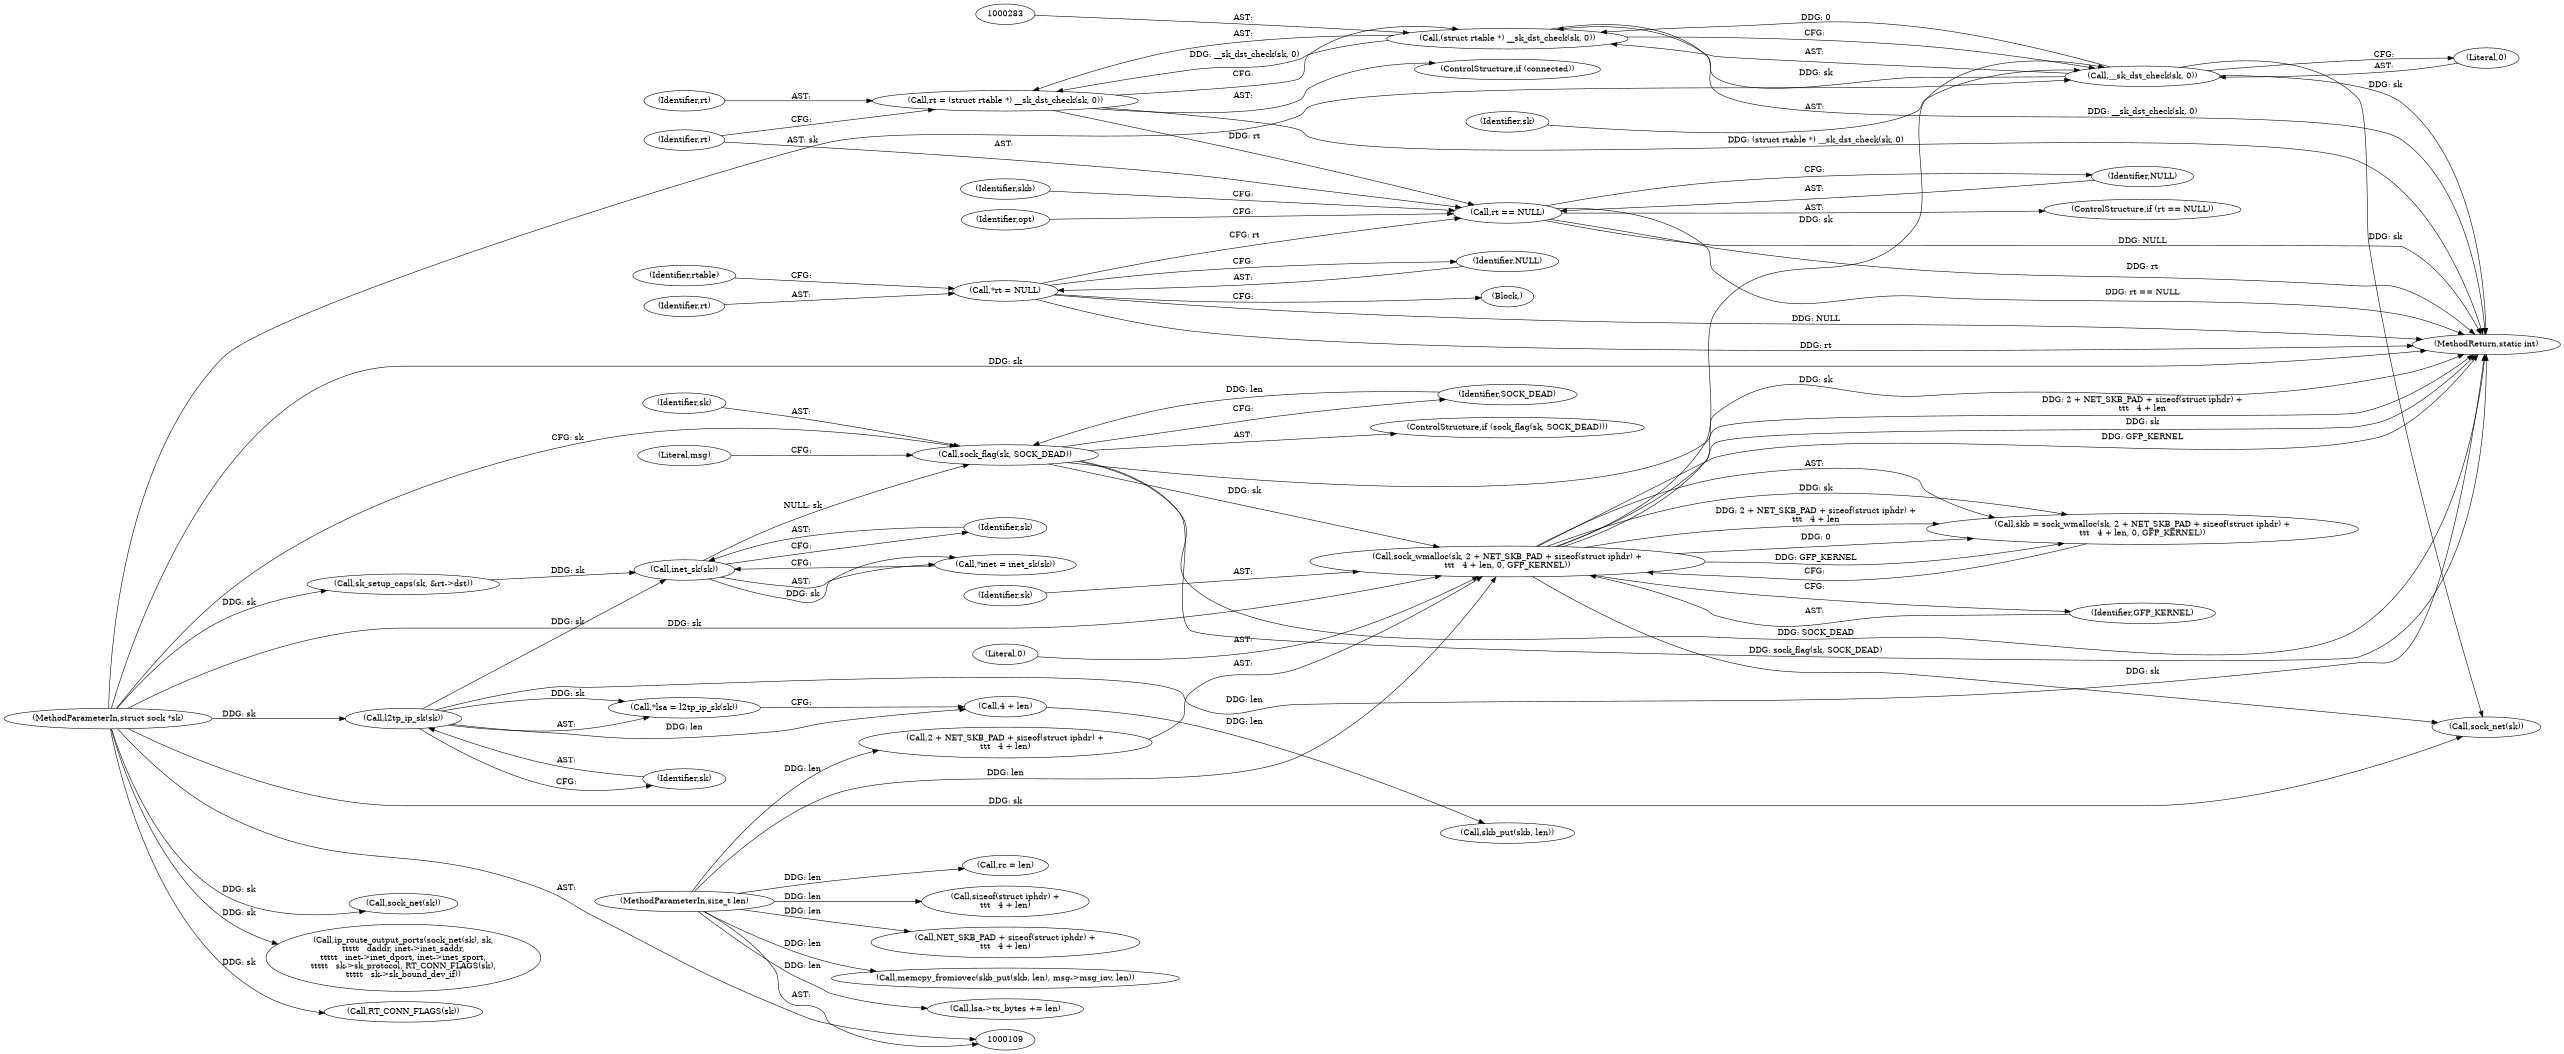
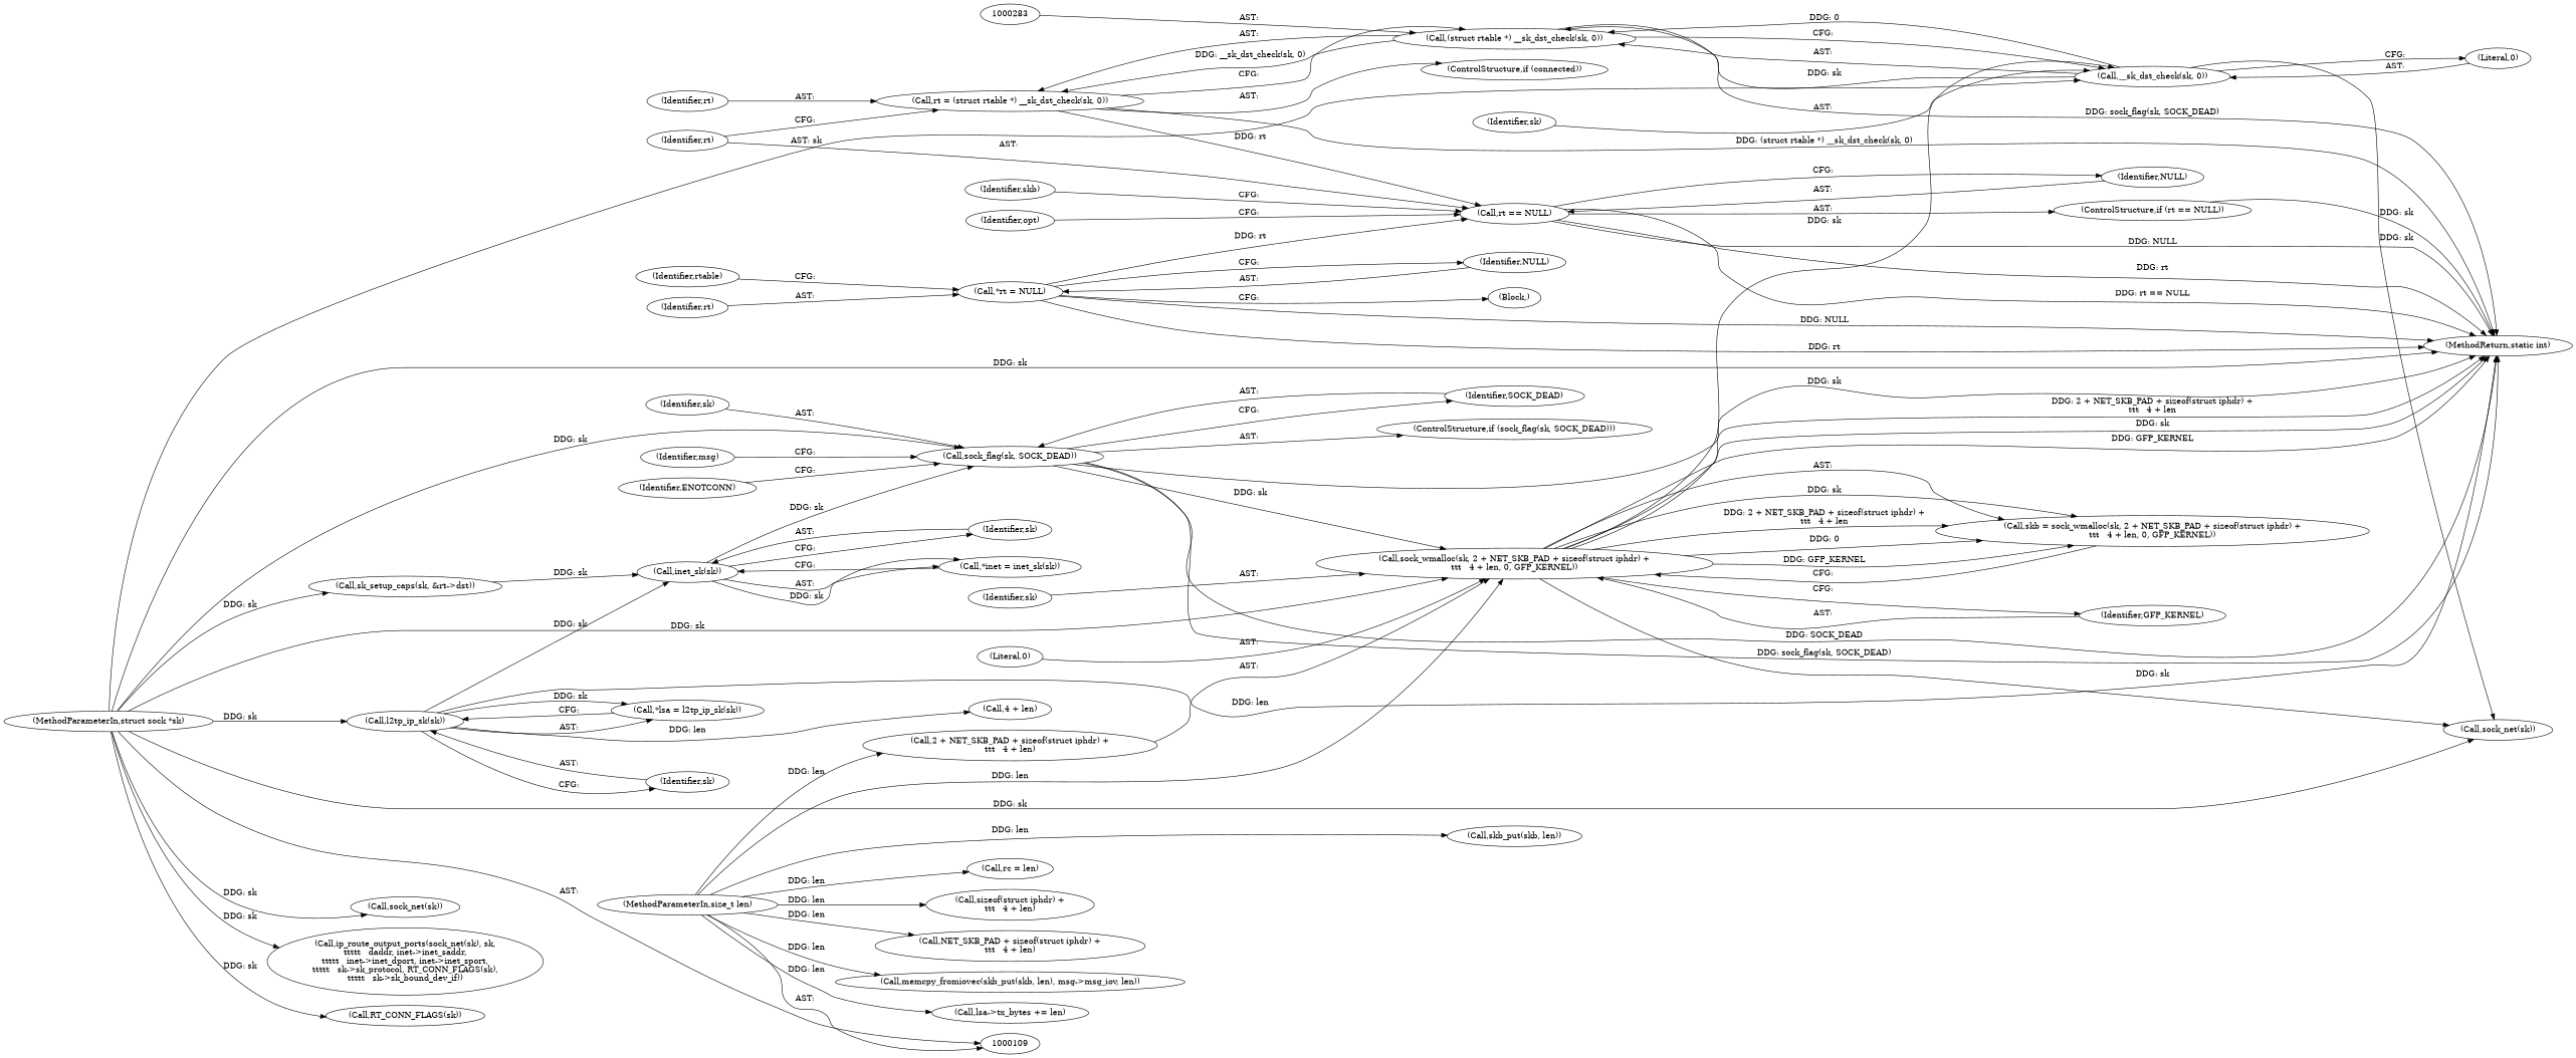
  digraph {
    rankdir=LR
    n1 [label="(Call,rt == NULL)"]
    n2 [label="(MethodReturn,static int)"]
    n3 [label="(Identifier,NULL)"]
    n4 [label="(ControlStructure,if (rt == NULL))"]
    n5 [label="(Call,*rt = NULL)"]
    n6 [label="(Identifier,NULL)"]
    n7 [label="(Block,)"]
    n8 [label="(Call,rt = (struct rtable *) __sk_dst_check(sk, 0))"]
    n9 [label="(Call,(struct rtable *) __sk_dst_check(sk, 0))"]
    n10 [label="(ControlStructure,if (connected))"]
    n11 [label="(Call,__sk_dst_check(sk, 0))"]
    n12 [label="(Call,sock_net(sk))"]
    n13 [label="(Literal,0)"]
    n14 [label="(Call,sock_wmalloc(sk, 2 + NET_SKB_PAD + sizeof(struct iphdr) +\n\t\t\t   4 + len, 0, GFP_KERNEL))"]
    n15 [label="(Call,skb = sock_wmalloc(sk, 2 + NET_SKB_PAD + sizeof(struct iphdr) +\n\t\t\t   4 + len, 0, GFP_KERNEL))"]
    n16 [label="(Identifier,GFP_KERNEL)"]
    n17 [label="(Call,sock_flag(sk, SOCK_DEAD))"]
    n18 [label="(ControlStructure,if (sock_flag(sk, SOCK_DEAD)))"]
    n19 [label="(Identifier,SOCK_DEAD)"]
    n20 [label="(Call,inet_sk(sk))"]
    n21 [label="(Call,*inet = inet_sk(sk))"]
    n22 [label="(Identifier,sk)"]
    n23 [label="(Call,l2tp_ip_sk(sk))"]
    n24 [label="(Call,*lsa = l2tp_ip_sk(sk))"]
    n25 [label="(Identifier,sk)"]
    n26 [label="(Call,4 + len)"]
    n27 [label="(MethodParameterIn,struct sock *sk)"]
    n28 [label="(Call,sk_setup_caps(sk, &rt->dst))"]
    n29 [label="(Call,sock_net(sk))"]
    n30 [label="(Call,ip_route_output_ports(sock_net(sk), sk,\n\t\t\t\t\t   daddr, inet->inet_saddr,\n\t\t\t\t\t   inet->inet_dport, inet->inet_sport,\n\t\t\t\t\t   sk->sk_protocol, RT_CONN_FLAGS(sk),\n\t\t\t\t\t   sk->sk_bound_dev_if))"]
    n31 [label="(Call,RT_CONN_FLAGS(sk))"]
    1000109
    n33 [label="(MethodParameterIn,size_t len)"]
    n34 [label="(Call,rc = len)"]
    n35 [label="(Call,sizeof(struct iphdr) +\n\t\t\t   4 + len)"]
    n36 [label="(Call,2 + NET_SKB_PAD + sizeof(struct iphdr) +\n\t\t\t   4 + len)"]
    n37 [label="(Call,NET_SKB_PAD + sizeof(struct iphdr) +\n\t\t\t   4 + len)"]
    n38 [label="(Call,skb_put(skb, len))"]
    n39 [label="(Call,memcpy_fromiovec(skb_put(skb, len), msg->msg_iov, len))"]
    n40 [label="(Call,lsa->tx_bytes += len)"]
    n41 [label="(Identifier,rt)"]
    n42 [label="(Identifier,opt)"]
    n43 [label="(Identifier,rt)"]
-   n44 [label="(Literal,msg)"]
+   n44 [label="(Identifier,msg)"]
    n45 [label="(Literal,0)"]
    n46 [label="(Identifier,sk)"]
    n47 [label="(Identifier,rtable)"]
    n48 [label="(Identifier,sk)"]
+   n49 [label="(Identifier,ENOTCONN)"]
    n50 [label="(Identifier,rt)"]
    n51 [label="(Identifier,skb)"]
    n52 [label="(Identifier,sk)"]
    1000283
    n1 -> n2 [label="DDG: NULL"]
    n1 -> n2 [label="DDG: rt"]
    n1 -> n2 [label="DDG: rt == NULL"]
    n1 -> n3 [label="CFG: "]
    n1 -> n4 [label="AST: "]
    n3 -> n1 [label="AST: "]
-   n5 -> n1 [label="CFG: rt"]
+   n5 -> n1 [label="DDG: rt"]
    n5 -> n2 [label="DDG: rt"]
    n5 -> n2 [label="DDG: NULL"]
    n5 -> n6 [label="CFG: "]
    n5 -> n7 [label="CFG: "]
    n6 -> n5 [label="AST: "]
    n8 -> n1 [label="DDG: rt"]
    n8 -> n2 [label="DDG: (struct rtable *) __sk_dst_check(sk, 0)"]
    n8 -> n9 [label="CFG: "]
    n8 -> n10 [label="AST: "]
-   n9 -> n2 [label="DDG: __sk_dst_check(sk, 0)"]
+   n9 -> n2 [label="DDG: sock_flag(sk, SOCK_DEAD)"]
    n9 -> n8 [label="AST: "]
    n9 -> n8 [label="DDG: __sk_dst_check(sk, 0)"]
    n9 -> n11 [label="CFG: "]
-   n11 -> n2 [label="DDG: sk"]
+   n4 -> n2 [label="DDG: sk"]
    n11 -> n9 [label="AST: "]
    n11 -> n9 [label="DDG: sk"]
    n11 -> n9 [label="DDG: 0"]
    n11 -> n12 [label="DDG: sk"]
    n11 -> n13 [label="CFG: "]
    n13 -> n11 [label="AST: "]
    n14 -> n2 [label="DDG: 2 + NET_SKB_PAD + sizeof(struct iphdr) +\n\t\t\t   4 + len"]
    n14 -> n2 [label="DDG: sk"]
    n14 -> n2 [label="DDG: GFP_KERNEL"]
    n14 -> n11 [label="DDG: sk"]
    n14 -> n12 [label="DDG: sk"]
    n14 -> n15 [label="AST: "]
    n14 -> n15 [label="DDG: sk"]
    n14 -> n15 [label="DDG: 2 + NET_SKB_PAD + sizeof(struct iphdr) +\n\t\t\t   4 + len"]
    n14 -> n15 [label="DDG: 0"]
    n14 -> n15 [label="DDG: GFP_KERNEL"]
    n14 -> n16 [label="CFG: "]
    n15 -> n14 [label="CFG: "]
    n16 -> n14 [label="AST: "]
    n17 -> n2 [label="DDG: sk"]
    n17 -> n2 [label="DDG: SOCK_DEAD"]
    n17 -> n2 [label="DDG: sock_flag(sk, SOCK_DEAD)"]
    n17 -> n14 [label="DDG: sk"]
    n17 -> n18 [label="AST: "]
    n17 -> n19 [label="CFG: "]
-   n19 -> n17 [label="DDG: len"]
-   n20 -> n17 [label="NULL: sk"]
+   n19 -> n17 [label="AST: "]
+   n20 -> n17 [label="DDG: sk"]
    n20 -> n21 [label="AST: "]
    n20 -> n21 [label="DDG: sk"]
    n20 -> n22 [label="CFG: "]
    n21 -> n20 [label="CFG: "]
    n22 -> n20 [label="AST: "]
    n23 -> n2 [label="DDG: len"]
    n23 -> n20 [label="DDG: sk"]
    n23 -> n24 [label="AST: "]
    n23 -> n24 [label="DDG: sk"]
    n23 -> n25 [label="CFG: "]
    n23 -> n26 [label="DDG: len"]
-   n24 -> n26 [label="CFG: "]
+   n24 -> n23 [label="CFG: "]
    n25 -> n23 [label="AST: "]
    n27 -> n2 [label="DDG: sk"]
    n27 -> n11 [label="AST: sk"]
    n27 -> n12 [label="DDG: sk"]
    n27 -> n14 [label="DDG: sk"]
-   n27 -> n17 [label="CFG: sk"]
+   n27 -> n17 [label="DDG: sk"]
    n27 -> n23 [label="DDG: sk"]
    n27 -> n28 [label="DDG: sk"]
    n27 -> n29 [label="DDG: sk"]
    n27 -> n30 [label="DDG: sk"]
    n27 -> n31 [label="DDG: sk"]
    n27 -> 1000109 [label="AST: "]
    n28 -> n20 [label="DDG: sk"]
    n33 -> n14 [label="DDG: len"]
    n33 -> 1000109 [label="AST: "]
    n33 -> n34 [label="DDG: len"]
    n33 -> n35 [label="DDG: len"]
    n33 -> n36 [label="DDG: len"]
    n33 -> n37 [label="DDG: len"]
-   n26 -> n38 [label="DDG: len"]
+   n33 -> n38 [label="DDG: len"]
    n33 -> n39 [label="DDG: len"]
    n33 -> n40 [label="DDG: len"]
    n36 -> n14 [label="AST: "]
    n41 -> n8 [label="AST: "]
    n42 -> n1 [label="CFG: "]
    n43 -> n5 [label="AST: "]
    n44 -> n17 [label="CFG: "]
    n45 -> n14 [label="AST: "]
    n46 -> n14 [label="AST: "]
    n47 -> n5 [label="CFG: "]
    n48 -> n11 [label="AST: "]
+   n49 -> n17 [label="CFG: "]
    n50 -> n1 [label="AST: "]
    n50 -> n8 [label="CFG: "]
    n51 -> n1 [label="CFG: "]
    n52 -> n17 [label="AST: "]
    1000283 -> n9 [label="AST: "]
  }
